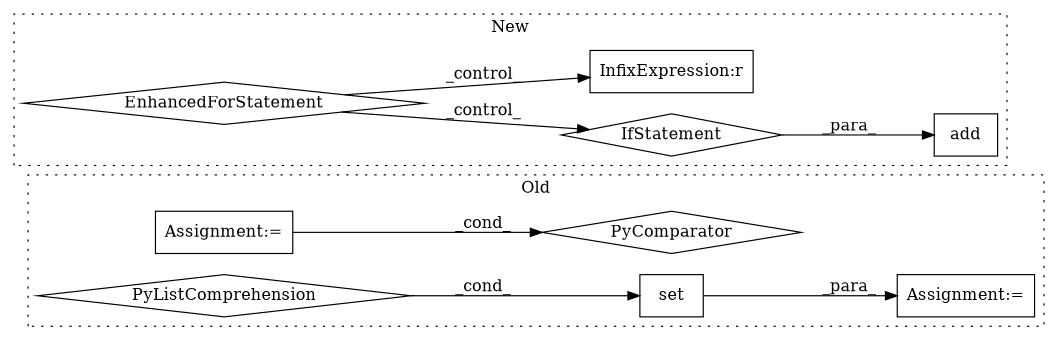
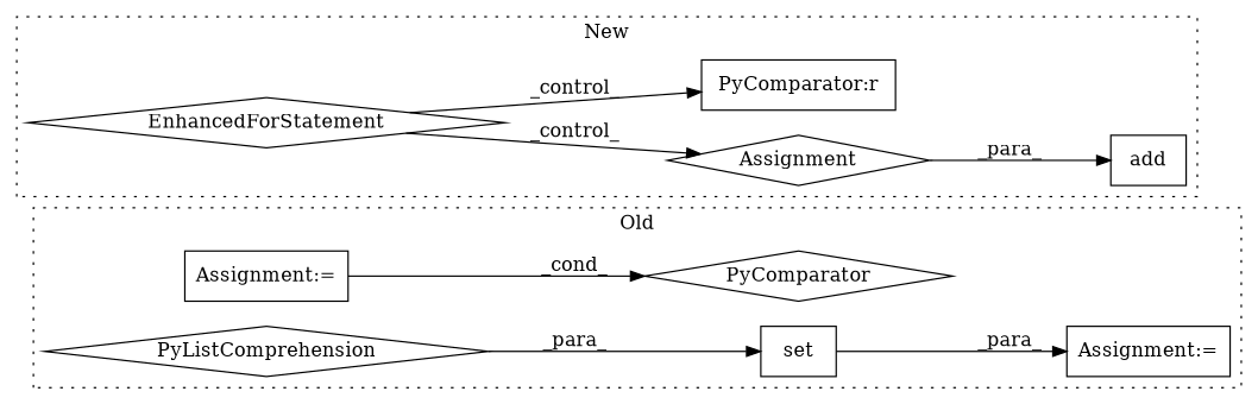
  digraph {
    rankdir=LR
    node [a=32 l="4,1" s=17756 shape=box]
    n1 [label=set s="17661,17797"]
    n2 [a=113 l=26 label=PyComparator shape=diamond]
    n3 [a=7 l=1 label="Assignment:=" s=17660]
    n4 [a=7 l=26 label="Assignment:="]
    n5 [a=109 l=110 label=PyListComprehension s=17680 shape=diamond]
    n6 [label=add s="17644,17657"]
-   n7 [a=25 l="4,2" label=IfStatement s="17597,17618" shape=diamond]
+   n7 [a=25 l="4,2" label=Assignment s="17597,17618" shape=diamond]
    n8 [a=70 l="53,2" label=EnhancedForStatement s="17448,17534" shape=diamond]
-   n9 [a=27 l=4 label="InfixExpression:r" s=17610]
+   n9 [a=27 l=4 label="PyComparator:r" s=17610]
    subgraph cluster_1 {
      label=Old
      style=dotted
      n1
      n2
      n3
      n4
      n5
    }
    subgraph cluster_2 {
      label=New
      style=dotted
      n6
      n7
      n8
      n9
    }
    n1 -> n3 [label=_para_]
    n4 -> n2 [label=_cond_]
-   n5 -> n1 [label=_cond_]
+   n5 -> n1 [label=_para_]
    n7 -> n6 [label=_para_]
    n8 -> n7 [label=_control_]
    n8 -> n9 [label=_control_]
  }
